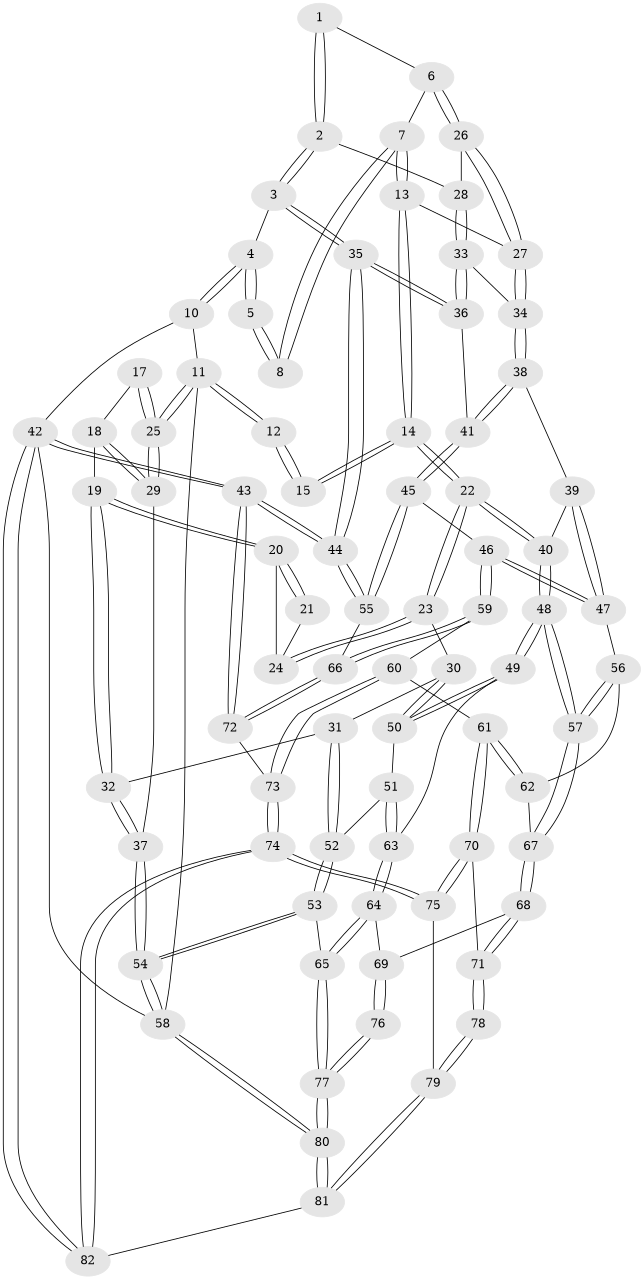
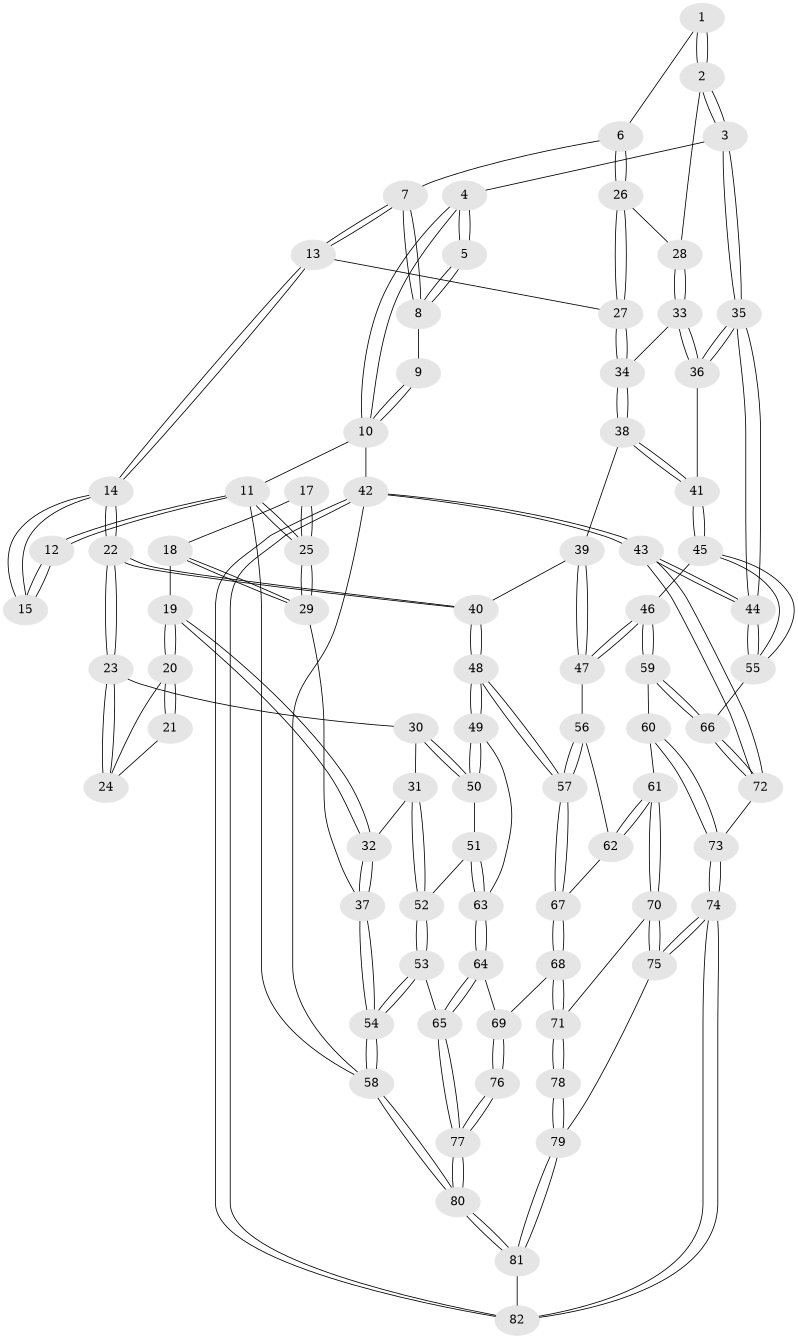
  graph {
    node [color=gray90 style=filled]
    1
    2
    6
    3
    28
    7
    26
    4
    35
    33
    5
    10
    36
    44
    8
    11
    42
+   9
    13
    27
    14
    12
    25
    58
    43
    82
    15
    29
    80
    22
    34
    23
    40
    17
    18
    19
    20
    32
    37
    21
    24
    30
    48
    31
    50
    38
    54
    52
    51
    53
    41
    39
    55
    45
    47
    56
    49
    57
    46
    72
    73
    66
    59
    60
    62
    63
    67
    64
    65
    77
    68
    81
    61
    70
    74
    71
    75
    69
    76
    78
    79
    1 -- 2
    1 -- 2
    1 -- 6
    2 -- 3
    2 -- 3
    2 -- 28
    6 -- 7
    6 -- 26
    6 -- 26
    3 -- 4
    3 -- 35
    3 -- 35
    28 -- 33
    28 -- 33
    7 -- 8
    7 -- 8
    7 -- 13
    7 -- 13
    26 -- 28
    26 -- 27
    26 -- 27
    4 -- 5
    4 -- 5
    4 -- 10
    4 -- 10
    35 -- 36
    35 -- 36
    35 -- 44
    35 -- 44
    33 -- 36
    33 -- 36
    33 -- 34
    5 -- 8
    5 -- 8
    10 -- 11
    10 -- 42
    36 -- 41
    44 -- 55
    44 -- 55
+   8 -- 9
    11 -- 12
    11 -- 12
    11 -- 25
    11 -- 25
    11 -- 58
    42 -- 58
    42 -- 43
    42 -- 43
    42 -- 82
    42 -- 82
+   9 -- 10
+   9 -- 10
    13 -- 27
    13 -- 14
    13 -- 14
    27 -- 34
    27 -- 34
    14 -- 15
    14 -- 15
    14 -- 22
    14 -- 22
    12 -- 15
    12 -- 15
    25 -- 29
    25 -- 29
    58 -- 80
    58 -- 80
    43 -- 44
    43 -- 44
    43 -- 72
    43 -- 72
    29 -- 37
    80 -- 81
    80 -- 81
    22 -- 23
    22 -- 23
    22 -- 40
    22 -- 40
    34 -- 38
    34 -- 38
    23 -- 24
    23 -- 24
    23 -- 30
    40 -- 48
    40 -- 48
    17 -- 25
    17 -- 25
    17 -- 18
    18 -- 29
    18 -- 29
    18 -- 19
    19 -- 20
    19 -- 20
    19 -- 32
    19 -- 32
    20 -- 21
    20 -- 21
    20 -- 24
    32 -- 37
    32 -- 37
    37 -- 54
    37 -- 54
    21 -- 24
    30 -- 31
    30 -- 50
    30 -- 50
    48 -- 49
    48 -- 49
    48 -- 57
    48 -- 57
    31 -- 32
    31 -- 52
    31 -- 52
    50 -- 51
    38 -- 41
    38 -- 41
    38 -- 39
    54 -- 58
    54 -- 58
    52 -- 53
    52 -- 53
    51 -- 52
    51 -- 63
    51 -- 63
    53 -- 54
    53 -- 54
    53 -- 65
    41 -- 45
    41 -- 45
    39 -- 40
    39 -- 47
    39 -- 47
    55 -- 66
    45 -- 55
    45 -- 55
    45 -- 46
    47 -- 56
    56 -- 57
    56 -- 57
    56 -- 62
    49 -- 50
    49 -- 50
    49 -- 63
    57 -- 67
    57 -- 67
    46 -- 47
    46 -- 47
    46 -- 59
    46 -- 59
    72 -- 73
    73 -- 74
    73 -- 74
    66 -- 72
    66 -- 72
    59 -- 66
    59 -- 66
    59 -- 60
    60 -- 73
    60 -- 73
    60 -- 61
    62 -- 67
    63 -- 64
    63 -- 64
    67 -- 68
    67 -- 68
    64 -- 65
    64 -- 65
    64 -- 69
    65 -- 77
    65 -- 77
    77 -- 80
    77 -- 80
    68 -- 71
    68 -- 71
    68 -- 69
    81 -- 82
    61 -- 62
    61 -- 62
    61 -- 70
    61 -- 70
    70 -- 71
    70 -- 75
    70 -- 75
    74 -- 82
    74 -- 82
    74 -- 75
    74 -- 75
    71 -- 78
    71 -- 78
    75 -- 79
    69 -- 76
    69 -- 76
    76 -- 77
    76 -- 77
    78 -- 79
    78 -- 79
    79 -- 81
    79 -- 81
  }
